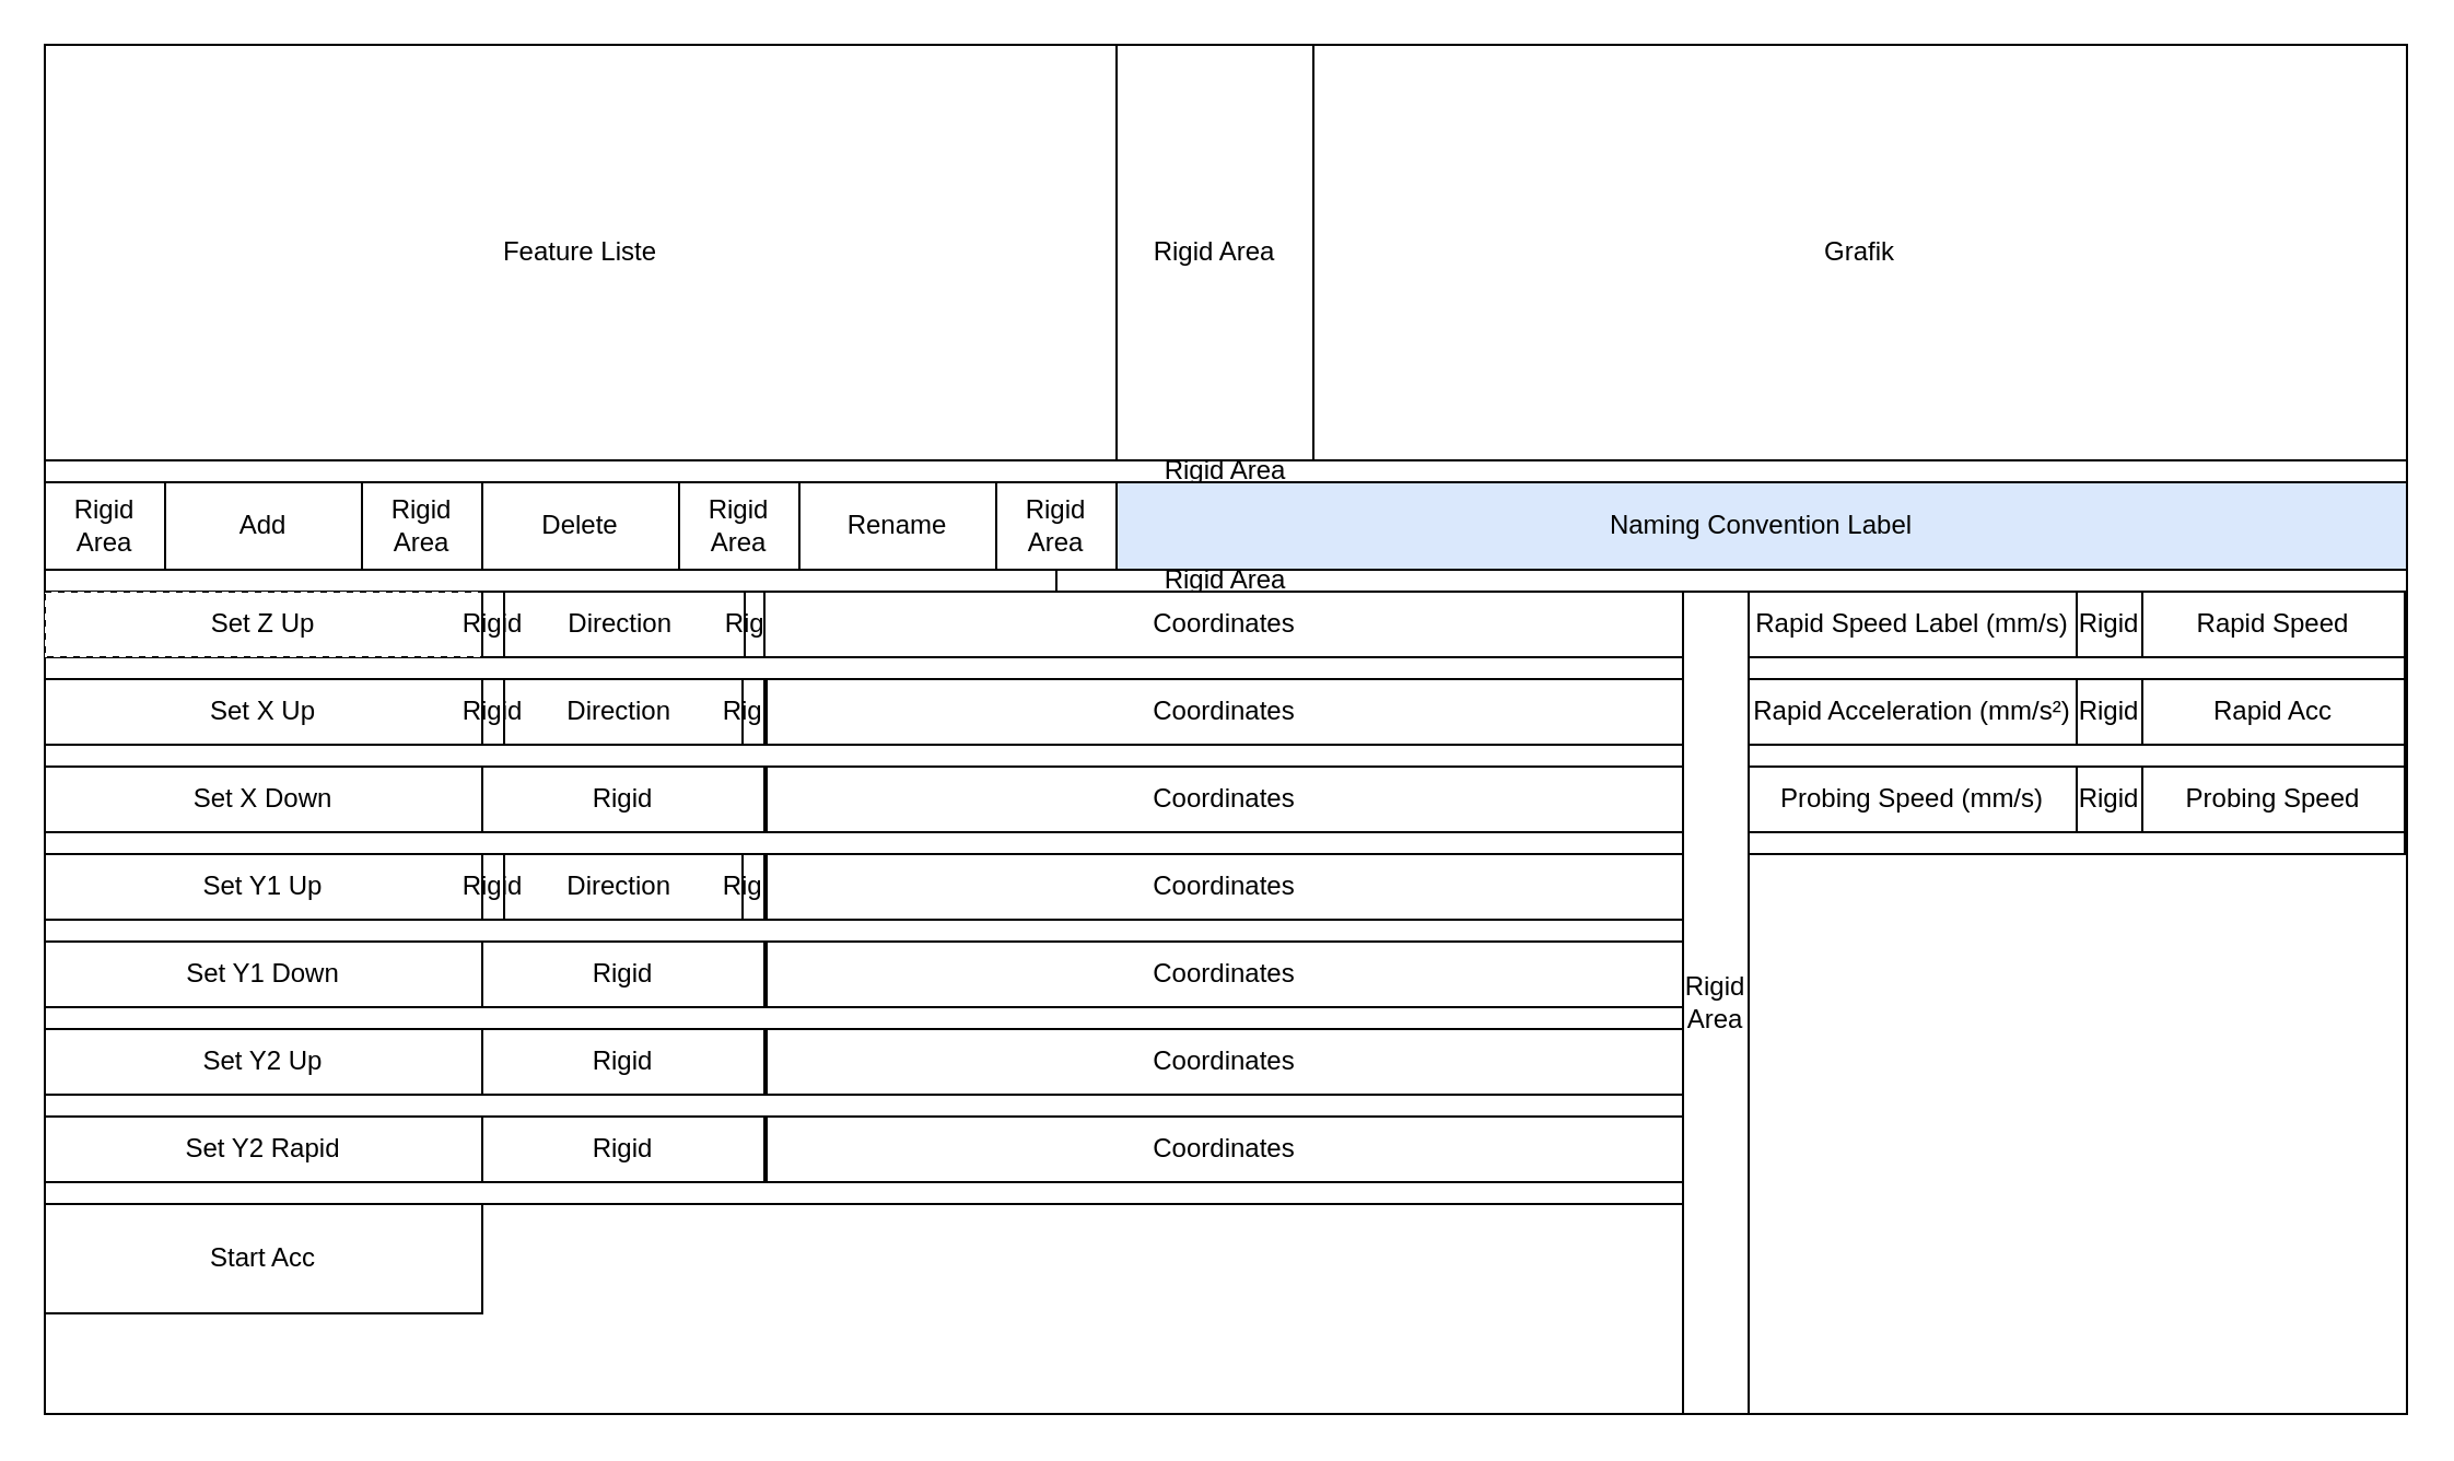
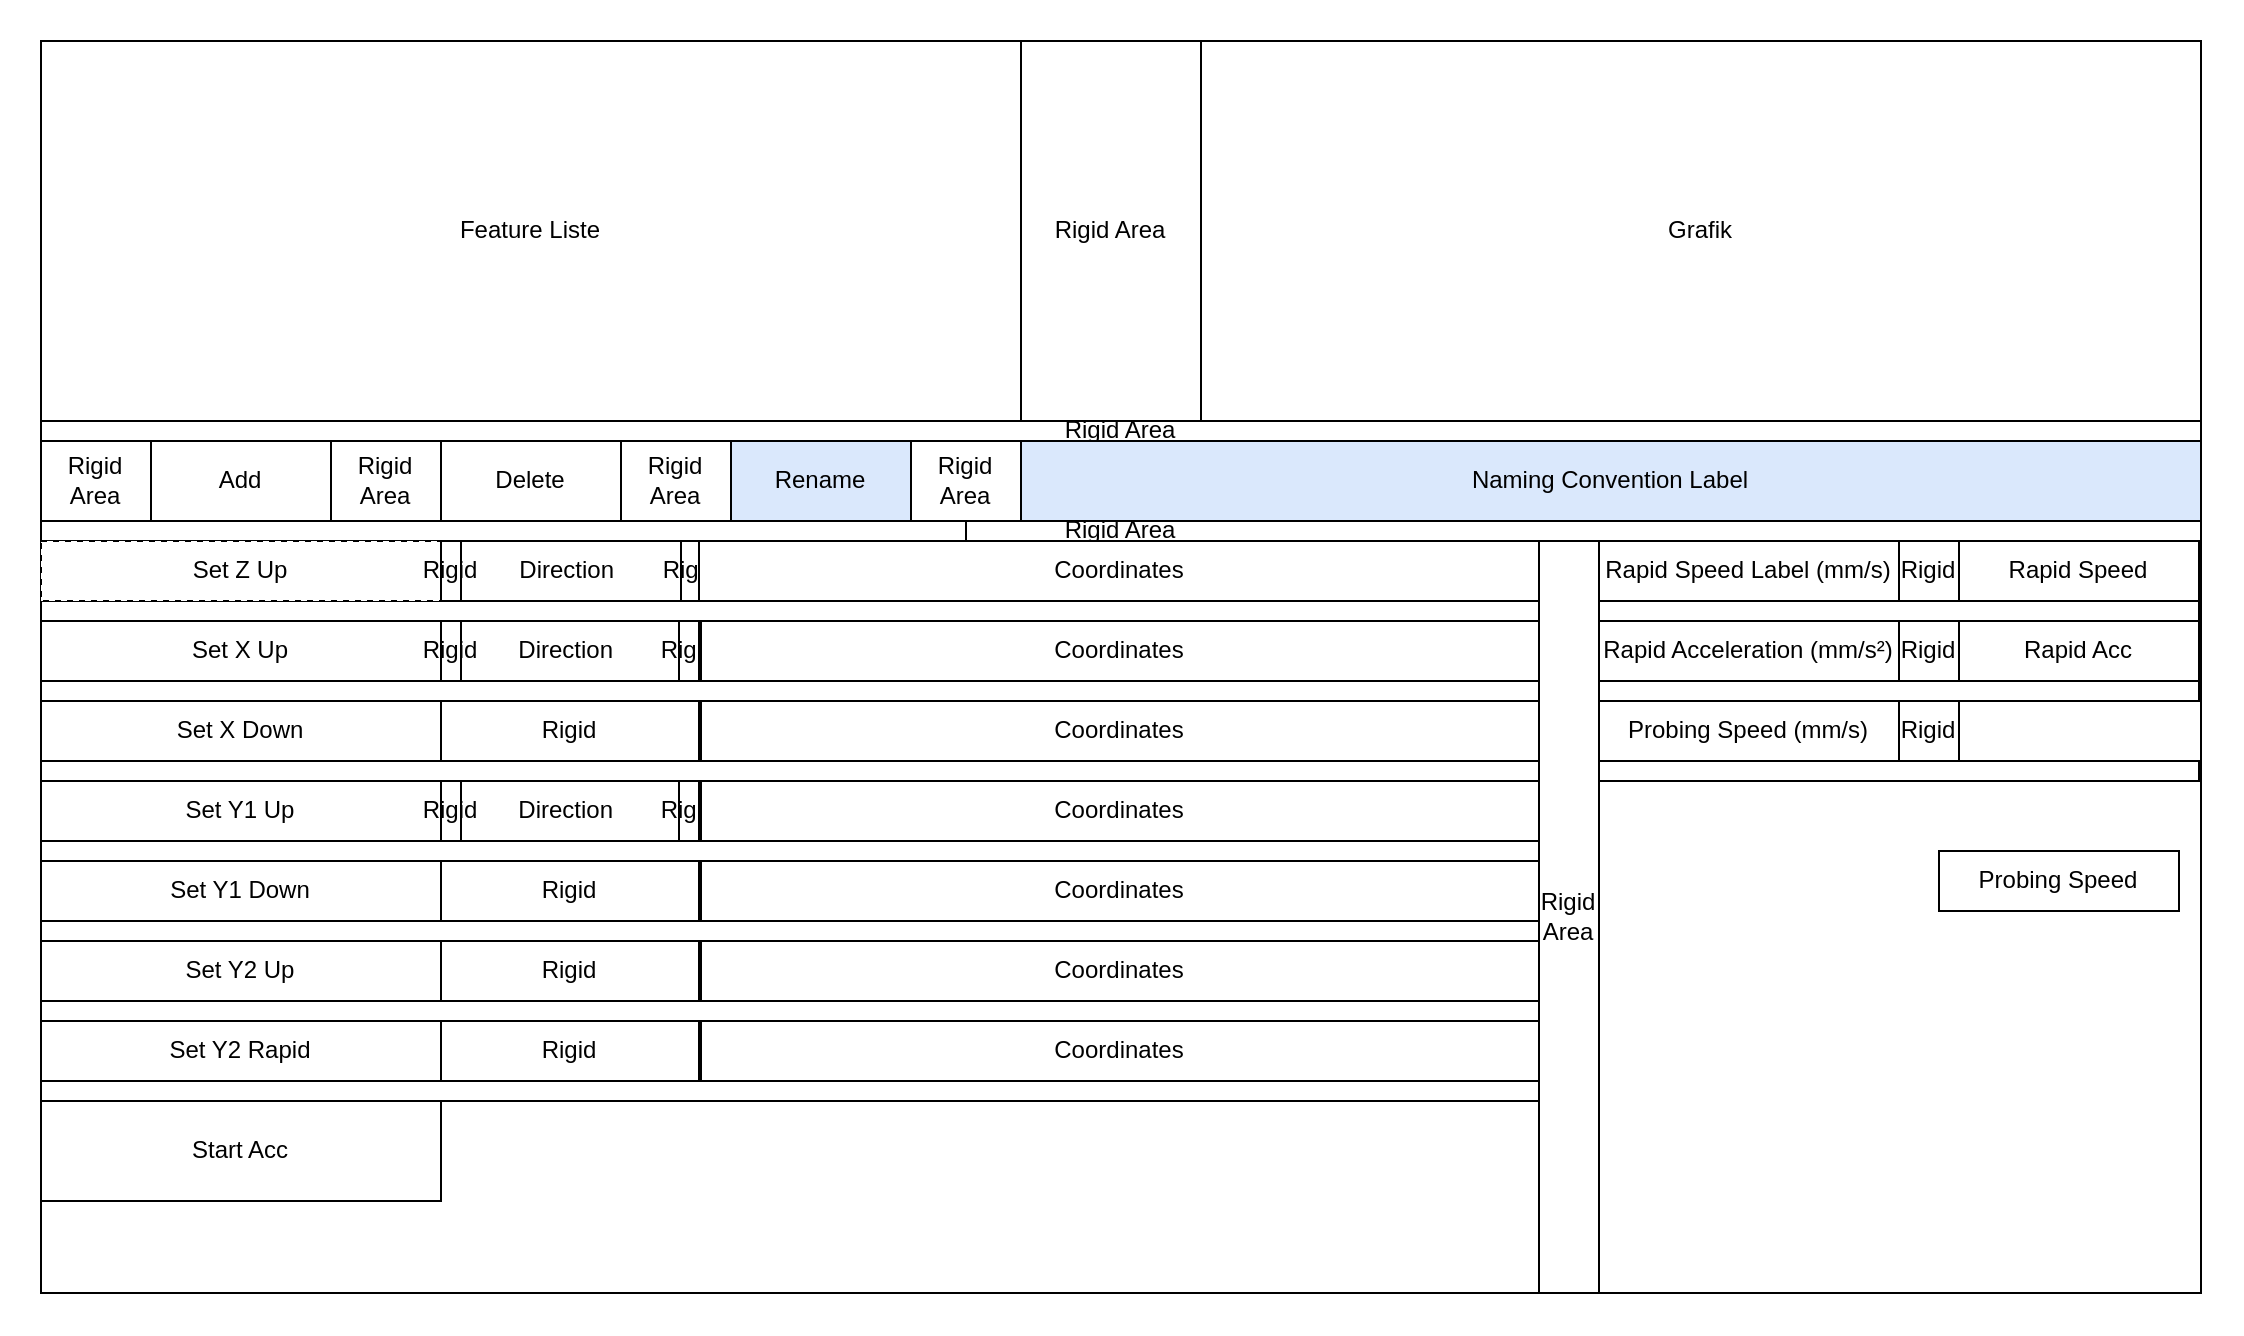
  <mxCell id="0" />
  <mxCell id="1" parent="0" />
  <mxCell id="2" value="" style="rounded=0;whiteSpace=wrap;html=1;" vertex="1" parent="1"><mxGeometry x="20" width="1080" height="626" as="geometry" y="20" /></mxCell>
  <mxCell id="3" value="" style="group" vertex="1" connectable="0" parent="1"><mxGeometry x="20" width="1080" height="190" as="geometry" y="20" /></mxCell>
  <mxCell id="4" value="" style="rounded=0;whiteSpace=wrap;html=1;" vertex="1" parent="3"><mxGeometry width="1080" height="190" as="geometry" /></mxCell>
  <mxCell id="5" value="Feature Liste" style="rounded=0;whiteSpace=wrap;html=1;" vertex="1" parent="3"><mxGeometry width="490" height="190" as="geometry" /></mxCell>
  <mxCell id="6" value="Grafik" style="rounded=0;whiteSpace=wrap;html=1;" vertex="1" parent="3"><mxGeometry x="580" width="500" height="190" as="geometry" /></mxCell>
  <mxCell id="7" value="Rigid Area" style="rounded=0;whiteSpace=wrap;html=1;" vertex="1" parent="3"><mxGeometry x="490" width="90" height="190" as="geometry" /></mxCell>
  <mxCell id="8" value="Rigid Area" style="rounded=0;whiteSpace=wrap;html=1;" vertex="1" parent="1"><mxGeometry x="20" y="260" width="1080" height="10" as="geometry" /></mxCell>
  <mxCell id="9" value="Rigid Area" style="rounded=0;whiteSpace=wrap;html=1;" vertex="1" parent="1"><mxGeometry x="20" y="210" width="1080" height="10" as="geometry" /></mxCell>
  <mxCell id="10" value="Add" style="rounded=0;whiteSpace=wrap;html=1;" vertex="1" parent="1"><mxGeometry x="75" y="220" width="90" height="40" as="geometry" /></mxCell>
  <mxCell id="11" value="Rigid Area" style="rounded=0;whiteSpace=wrap;html=1;" vertex="1" parent="1"><mxGeometry x="20" y="220" width="55" height="40" as="geometry" /></mxCell>
  <mxCell id="12" value="Delete" style="rounded=0;whiteSpace=wrap;html=1;" vertex="1" parent="1"><mxGeometry x="220" y="220" width="90" height="40" as="geometry" /></mxCell>
  <mxCell id="13" value="Rigid Area" style="rounded=0;whiteSpace=wrap;html=1;" vertex="1" parent="1"><mxGeometry x="165" y="220" width="55" height="40" as="geometry" /></mxCell>
- <mxCell id="14" value="Rename" style="rounded=0;whiteSpace=wrap;html=1;" vertex="1" parent="1"><mxGeometry x="365" y="220" width="90" height="40" as="geometry" /></mxCell>
+ <mxCell id="14" value="Rename" style="rounded=0;whiteSpace=wrap;html=1;fillColor=#dae8fc;" vertex="1" parent="1"><mxGeometry x="365" y="220" width="90" height="40" as="geometry" /></mxCell>
  <mxCell id="15" value="Rigid Area" style="rounded=0;whiteSpace=wrap;html=1;" vertex="1" parent="1"><mxGeometry x="310" y="220" width="55" height="40" as="geometry" /></mxCell>
  <mxCell id="16" value="" style="edgeStyle=orthogonalEdgeStyle;rounded=0;orthogonalLoop=1;jettySize=auto;html=1;" edge="1" parent="1" source="17" target="39"><mxGeometry relative="1" as="geometry" /></mxCell>
  <mxCell id="17" value="Rigid Area" style="rounded=0;whiteSpace=wrap;html=1;" vertex="1" parent="1"><mxGeometry x="455" y="220" width="55" height="40" as="geometry" /></mxCell>
  <mxCell id="18" value="Naming Convention Label" style="rounded=0;whiteSpace=wrap;html=1;fillColor=#dae8fc;" vertex="1" parent="1"><mxGeometry x="510" y="220" width="590" height="40" as="geometry" /></mxCell>
  <mxCell id="19" value="" style="rounded=0;whiteSpace=wrap;html=1;" vertex="1" parent="1"><mxGeometry x="20" y="270" width="750" height="376" as="geometry" /></mxCell>
  <mxCell id="20" value="" style="rounded=0;whiteSpace=wrap;html=1;" vertex="1" parent="1"><mxGeometry x="770" y="270" width="330" height="376" as="geometry" /></mxCell>
  <mxCell id="21" value="" style="rounded=0;whiteSpace=wrap;html=1;" vertex="1" parent="1"><mxGeometry x="20" y="270" width="749" height="30" as="geometry" /></mxCell>
  <mxCell id="22" value="" style="rounded=0;whiteSpace=wrap;html=1;" vertex="1" parent="1"><mxGeometry x="20" y="300" width="749" height="10" as="geometry" /></mxCell>
  <mxCell id="23" value="Set Z Up" style="rounded=0;whiteSpace=wrap;html=1;dashed=1;" vertex="1" parent="1"><mxGeometry x="20" y="270" width="200" height="30" as="geometry" /></mxCell>
  <mxCell id="24" value="Direction&amp;nbsp;" style="rounded=0;whiteSpace=wrap;html=1;" vertex="1" parent="1"><mxGeometry x="230" y="270" width="110" height="30" as="geometry" /></mxCell>
  <mxCell id="25" value="Rigid" style="rounded=0;whiteSpace=wrap;html=1;" vertex="1" parent="1"><mxGeometry x="220" y="270" width="10" height="30" as="geometry" /></mxCell>
  <mxCell id="26" value="Rigid" style="rounded=0;whiteSpace=wrap;html=1;" vertex="1" parent="1"><mxGeometry x="340" y="270" width="10" height="30" as="geometry" /></mxCell>
  <mxCell id="27" value="Coordinates" style="rounded=0;whiteSpace=wrap;html=1;" vertex="1" parent="1"><mxGeometry x="349" y="270" width="421" height="30" as="geometry" /></mxCell>
  <mxCell id="28" value="" style="rounded=0;whiteSpace=wrap;html=1;" vertex="1" parent="1"><mxGeometry x="20" y="310" width="749" height="30" as="geometry" /></mxCell>
  <mxCell id="29" value="" style="rounded=0;whiteSpace=wrap;html=1;" vertex="1" parent="1"><mxGeometry x="20" y="340" width="749" height="10" as="geometry" /></mxCell>
  <mxCell id="30" value="Set X Up" style="rounded=0;whiteSpace=wrap;html=1;" vertex="1" parent="1"><mxGeometry x="20" y="310" width="200" height="30" as="geometry" /></mxCell>
  <mxCell id="31" value="Direction&amp;nbsp;" style="rounded=0;whiteSpace=wrap;html=1;" vertex="1" parent="1"><mxGeometry x="230" y="310" width="109" height="30" as="geometry" /></mxCell>
  <mxCell id="32" value="Rigid" style="rounded=0;whiteSpace=wrap;html=1;" vertex="1" parent="1"><mxGeometry x="220" y="310" width="10" height="30" as="geometry" /></mxCell>
  <mxCell id="33" value="Rigid" style="rounded=0;whiteSpace=wrap;html=1;" vertex="1" parent="1"><mxGeometry x="339" y="310" width="10" height="30" as="geometry" /></mxCell>
  <mxCell id="34" value="Coordinates" style="rounded=0;whiteSpace=wrap;html=1;" vertex="1" parent="1"><mxGeometry x="350" y="310" width="419" height="30" as="geometry" /></mxCell>
  <mxCell id="35" value="" style="rounded=0;whiteSpace=wrap;html=1;" vertex="1" parent="1"><mxGeometry x="20" y="350" width="749" height="30" as="geometry" /></mxCell>
  <mxCell id="36" value="" style="rounded=0;whiteSpace=wrap;html=1;" vertex="1" parent="1"><mxGeometry x="20" y="380" width="749" height="10" as="geometry" /></mxCell>
  <mxCell id="37" value="Set X Down" style="rounded=0;whiteSpace=wrap;html=1;" vertex="1" parent="1"><mxGeometry x="20" y="350" width="200" height="30" as="geometry" /></mxCell>
  <mxCell id="38" value="Rigid" style="rounded=0;whiteSpace=wrap;html=1;" vertex="1" parent="1"><mxGeometry x="220" y="350" width="129" height="30" as="geometry" /></mxCell>
  <mxCell id="39" value="Coordinates" style="rounded=0;whiteSpace=wrap;html=1;" vertex="1" parent="1"><mxGeometry x="350" y="350" width="419" height="30" as="geometry" /></mxCell>
  <mxCell id="40" value="" style="rounded=0;whiteSpace=wrap;html=1;" vertex="1" parent="1"><mxGeometry x="20" y="390" width="749" height="30" as="geometry" /></mxCell>
  <mxCell id="41" value="" style="rounded=0;whiteSpace=wrap;html=1;" vertex="1" parent="1"><mxGeometry x="20" y="420" width="749" height="10" as="geometry" /></mxCell>
  <mxCell id="42" value="Set Y1 Up" style="rounded=0;whiteSpace=wrap;html=1;" vertex="1" parent="1"><mxGeometry x="20" y="390" width="200" height="30" as="geometry" /></mxCell>
  <mxCell id="43" value="Direction&amp;nbsp;" style="rounded=0;whiteSpace=wrap;html=1;" vertex="1" parent="1"><mxGeometry x="230" y="390" width="109" height="30" as="geometry" /></mxCell>
  <mxCell id="44" value="Rigid" style="rounded=0;whiteSpace=wrap;html=1;" vertex="1" parent="1"><mxGeometry x="220" y="390" width="10" height="30" as="geometry" /></mxCell>
  <mxCell id="45" value="Rigid" style="rounded=0;whiteSpace=wrap;html=1;" vertex="1" parent="1"><mxGeometry x="339" y="390" width="10" height="30" as="geometry" /></mxCell>
  <mxCell id="46" value="Coordinates" style="rounded=0;whiteSpace=wrap;html=1;" vertex="1" parent="1"><mxGeometry x="350" y="390" width="419" height="30" as="geometry" /></mxCell>
  <mxCell id="47" value="" style="rounded=0;whiteSpace=wrap;html=1;" vertex="1" parent="1"><mxGeometry x="20" y="430" width="749" height="30" as="geometry" /></mxCell>
  <mxCell id="48" value="" style="rounded=0;whiteSpace=wrap;html=1;" vertex="1" parent="1"><mxGeometry x="20" y="460" width="749" height="10" as="geometry" /></mxCell>
  <mxCell id="49" value="Set Y1 Down" style="rounded=0;whiteSpace=wrap;html=1;" vertex="1" parent="1"><mxGeometry x="20" y="430" width="200" height="30" as="geometry" /></mxCell>
  <mxCell id="50" value="Rigid" style="rounded=0;whiteSpace=wrap;html=1;" vertex="1" parent="1"><mxGeometry x="220" y="430" width="129" height="30" as="geometry" /></mxCell>
  <mxCell id="51" value="Coordinates" style="rounded=0;whiteSpace=wrap;html=1;" vertex="1" parent="1"><mxGeometry x="350" y="430" width="419" height="30" as="geometry" /></mxCell>
  <mxCell id="52" value="" style="rounded=0;whiteSpace=wrap;html=1;" vertex="1" parent="1"><mxGeometry x="20" y="500" width="749" height="10" as="geometry" /></mxCell>
  <mxCell id="53" value="" style="rounded=0;whiteSpace=wrap;html=1;" vertex="1" parent="1"><mxGeometry x="20" y="510" width="749" height="30" as="geometry" /></mxCell>
  <mxCell id="54" value="" style="rounded=0;whiteSpace=wrap;html=1;" vertex="1" parent="1"><mxGeometry x="20" y="540" width="749" height="10" as="geometry" /></mxCell>
  <mxCell id="55" value="Set Y2 Rapid" style="rounded=0;whiteSpace=wrap;html=1;" vertex="1" parent="1"><mxGeometry x="20" y="510" width="200" height="30" as="geometry" /></mxCell>
  <mxCell id="56" value="Rigid" style="rounded=0;whiteSpace=wrap;html=1;" vertex="1" parent="1"><mxGeometry x="220" y="510" width="129" height="30" as="geometry" /></mxCell>
  <mxCell id="57" value="Coordinates" style="rounded=0;whiteSpace=wrap;html=1;" vertex="1" parent="1"><mxGeometry x="350" y="510" width="419" height="30" as="geometry" /></mxCell>
  <mxCell id="58" value="" style="rounded=0;whiteSpace=wrap;html=1;" vertex="1" parent="1"><mxGeometry x="20" y="470" width="749" height="30" as="geometry" /></mxCell>
  <mxCell id="59" value="Set Y2 Up" style="rounded=0;whiteSpace=wrap;html=1;" vertex="1" parent="1"><mxGeometry x="20" y="470" width="200" height="30" as="geometry" /></mxCell>
  <mxCell id="60" value="Rigid" style="rounded=0;whiteSpace=wrap;html=1;" vertex="1" parent="1"><mxGeometry x="220" y="470" width="129" height="30" as="geometry" /></mxCell>
  <mxCell id="61" value="Coordinates" style="rounded=0;whiteSpace=wrap;html=1;" vertex="1" parent="1"><mxGeometry x="350" y="470" width="419" height="30" as="geometry" /></mxCell>
  <mxCell id="62" value="Start Acc" style="rounded=0;whiteSpace=wrap;html=1;" vertex="1" parent="1"><mxGeometry x="20" y="550" width="200" height="50" as="geometry" /></mxCell>
  <mxCell id="63" value="Rigid Area" style="rounded=0;whiteSpace=wrap;html=1;" vertex="1" parent="1"><mxGeometry x="769" y="270" width="30" height="376" as="geometry" /></mxCell>
  <mxCell id="64" value="Rapid Speed Label (mm/s)" style="rounded=0;whiteSpace=wrap;html=1;" vertex="1" parent="1"><mxGeometry x="799" y="270" width="150" height="30" as="geometry" /></mxCell>
  <mxCell id="65" value="Rigid" style="rounded=0;whiteSpace=wrap;html=1;" vertex="1" parent="1"><mxGeometry x="949" y="270" width="30" height="30" as="geometry" /></mxCell>
  <mxCell id="66" value="Rapid Speed" style="rounded=0;whiteSpace=wrap;html=1;" vertex="1" parent="1"><mxGeometry x="979" y="270" width="120" height="30" as="geometry" /></mxCell>
  <mxCell id="67" value="" style="rounded=0;whiteSpace=wrap;html=1;" vertex="1" parent="1"><mxGeometry x="799" y="300" width="300" height="10" as="geometry" /></mxCell>
  <mxCell id="68" value="Rapid Acceleration (mm/s²)" style="rounded=0;whiteSpace=wrap;html=1;" vertex="1" parent="1"><mxGeometry x="799" y="310" width="150" height="30" as="geometry" /></mxCell>
  <mxCell id="69" value="Rigid" style="rounded=0;whiteSpace=wrap;html=1;" vertex="1" parent="1"><mxGeometry x="949" y="310" width="30" height="30" as="geometry" /></mxCell>
  <mxCell id="70" value="Rapid Acc" style="rounded=0;whiteSpace=wrap;html=1;" vertex="1" parent="1"><mxGeometry x="979" y="310" width="120" height="30" as="geometry" /></mxCell>
  <mxCell id="71" value="" style="rounded=0;whiteSpace=wrap;html=1;" vertex="1" parent="1"><mxGeometry x="799" y="340" width="300" height="10" as="geometry" /></mxCell>
  <mxCell id="72" value="Probing Speed (mm/s)" style="rounded=0;whiteSpace=wrap;html=1;" vertex="1" parent="1"><mxGeometry x="799" y="350" width="150" height="30" as="geometry" /></mxCell>
  <mxCell id="73" value="Rigid" style="rounded=0;whiteSpace=wrap;html=1;" vertex="1" parent="1"><mxGeometry x="949" y="350" width="30" height="30" as="geometry" /></mxCell>
- <mxCell id="74" value="Probing Speed" style="rounded=0;whiteSpace=wrap;html=1;" vertex="1" parent="1"><mxGeometry x="979" y="350" width="120" height="30" as="geometry" /></mxCell>
+ <mxCell id="74" value="Probing Speed" style="rounded=0;whiteSpace=wrap;html=1;" vertex="1" parent="1"><mxGeometry x="969" y="425" width="120" height="30" as="geometry" /></mxCell>
  <mxCell id="75" value="" style="rounded=0;whiteSpace=wrap;html=1;" vertex="1" parent="1"><mxGeometry x="799" y="380" width="300" height="10" as="geometry" /></mxCell>
